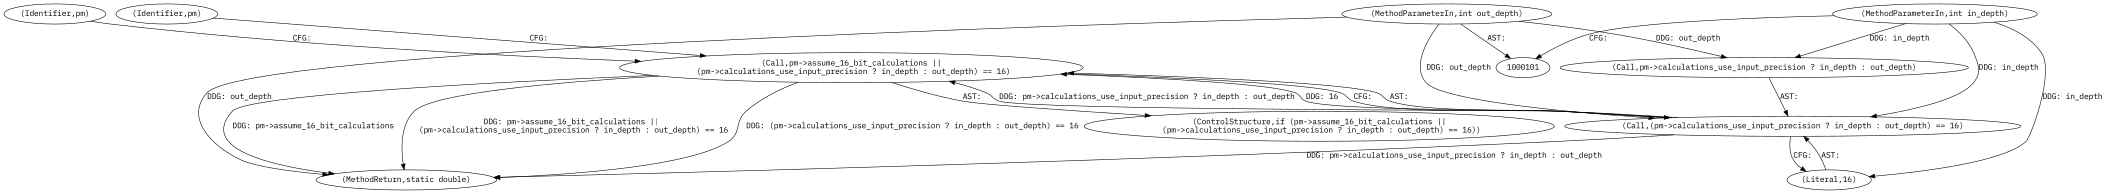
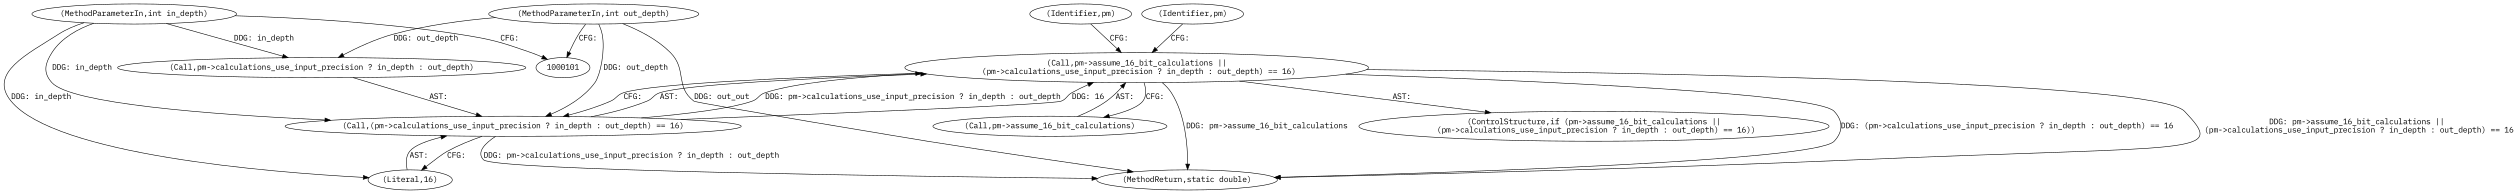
  digraph {
    fontname="IBM Plex Mono"
    node [fontname="IBM Plex Mono"]
    edge [fontname="IBM Plex Mono"]
    n1 [label="(Call,pm->assume_16_bit_calculations ||\n (pm->calculations_use_input_precision ? in_depth : out_depth) == 16)"]
    n2 [label="(Call,(pm->calculations_use_input_precision ? in_depth : out_depth) == 16)"]
    n3 [label="(MethodReturn,static double)"]
    n4 [label="(ControlStructure,if (pm->assume_16_bit_calculations ||\n (pm->calculations_use_input_precision ? in_depth : out_depth) == 16))"]
+   n5 [label="(Call,pm->assume_16_bit_calculations)"]
    n6 [label="(Literal,16)"]
    n7 [label="(MethodParameterIn,int in_depth)"]
    n8 [label="(Call,pm->calculations_use_input_precision ? in_depth : out_depth)"]
    1000101
    n10 [label="(MethodParameterIn,int out_depth)"]
    n11 [label="(Identifier,pm)"]
    n12 [label="(Identifier,pm)"]
    n1 -> n2 [label="CFG: "]
    n1 -> n3 [label="DDG: pm->assume_16_bit_calculations"]
    n1 -> n3 [label="DDG: pm->assume_16_bit_calculations ||\n (pm->calculations_use_input_precision ? in_depth : out_depth) == 16"]
    n1 -> n3 [label="DDG: (pm->calculations_use_input_precision ? in_depth : out_depth) == 16"]
    n1 -> n4 [label="AST: "]
+   n1 -> n5 [label="CFG: "]
    n2 -> n1 [label="AST: "]
    n2 -> n1 [label="DDG: pm->calculations_use_input_precision ? in_depth : out_depth"]
    n2 -> n1 [label="DDG: 16"]
    n2 -> n3 [label="DDG: pm->calculations_use_input_precision ? in_depth : out_depth"]
    n2 -> n6 [label="CFG: "]
+   n5 -> n1 [label="AST: "]
    n6 -> n2 [label="AST: "]
    n7 -> n2 [label="DDG: in_depth"]
    n7 -> n6 [label="DDG: in_depth"]
    n7 -> n8 [label="DDG: in_depth"]
    n7 -> 1000101 [label="CFG: "]
    n8 -> n2 [label="AST: "]
    n10 -> n2 [label="DDG: out_depth"]
-   n10 -> n3 [label="DDG: out_depth"]
+   n10 -> n3 [label="DDG: out_out"]
    n10 -> n8 [label="DDG: out_depth"]
-   n10 -> 1000101 [label="AST: "]
+   n10 -> 1000101 [label="CFG: "]
    n11 -> n1 [label="CFG: "]
    n12 -> n1 [label="CFG: "]
  }
